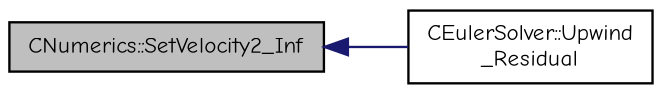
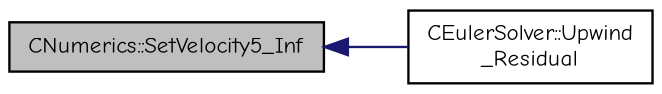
  digraph {
    rankdir=LR
    fontname="Comic Neue"
    node [color=black fontname="Comic Neue" fontsize=10 shape=record style=filled]
-   n1 [fillcolor=grey75 fontcolor=black height=0.2 label="CNumerics::SetVelocity2_Inf" width=0.4]
+   n1 [fillcolor=grey75 fontcolor=black height=0.2 label="CNumerics::SetVelocity5_Inf" width=0.4]
    n2 [fillcolor=white height=0.2 label="CEulerSolver::Upwind\l_Residual" width=0.4]
    n1 -> n2 [color=midnightblue dir=back fontname="Comic Neue" fontsize=10 labelfontname=Helvetica labelfontsize=10 style=solid]
  }
